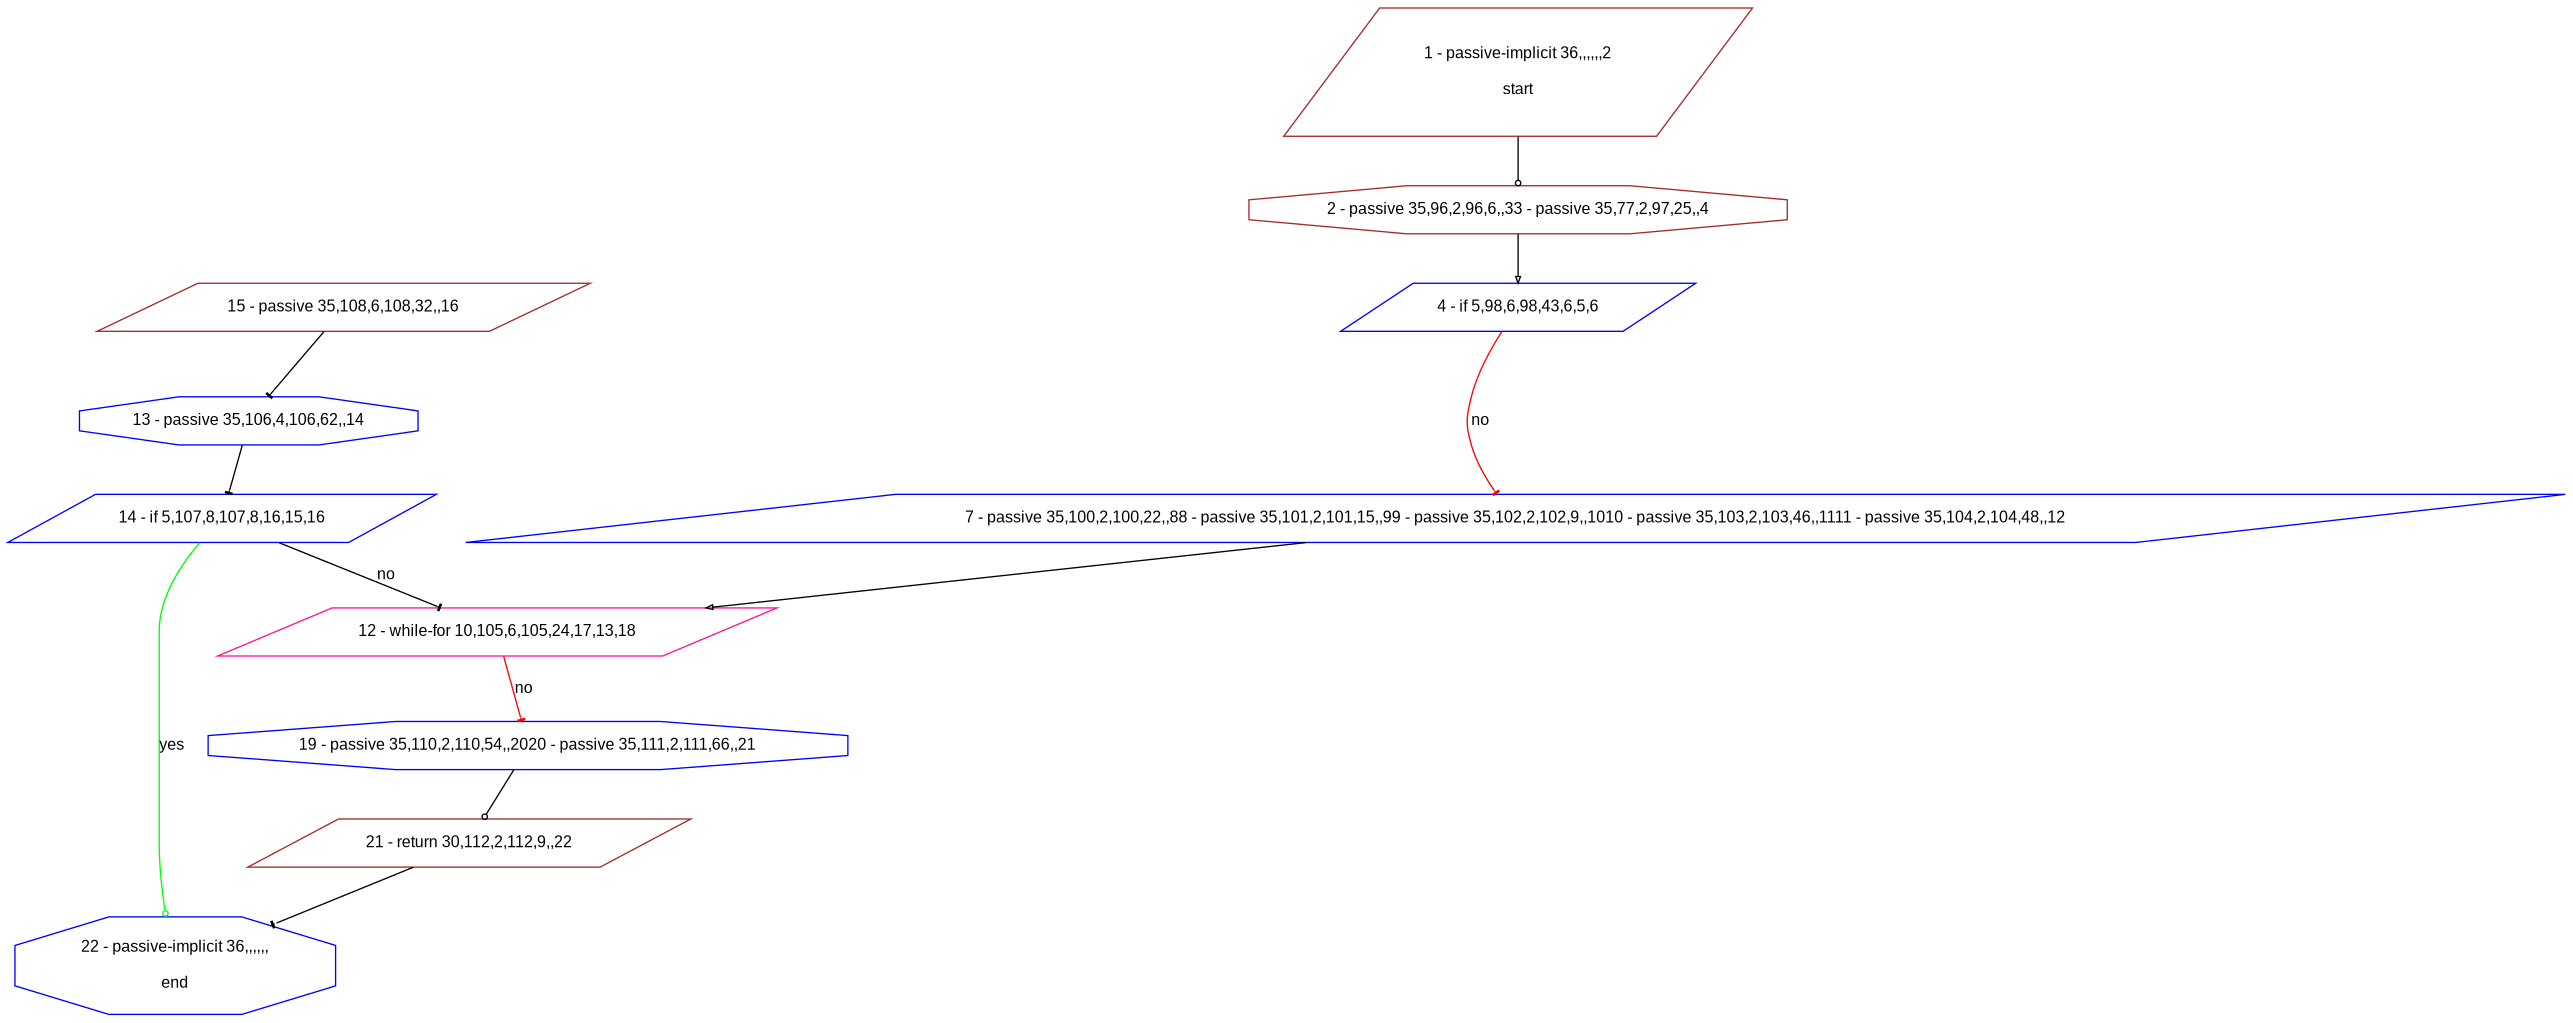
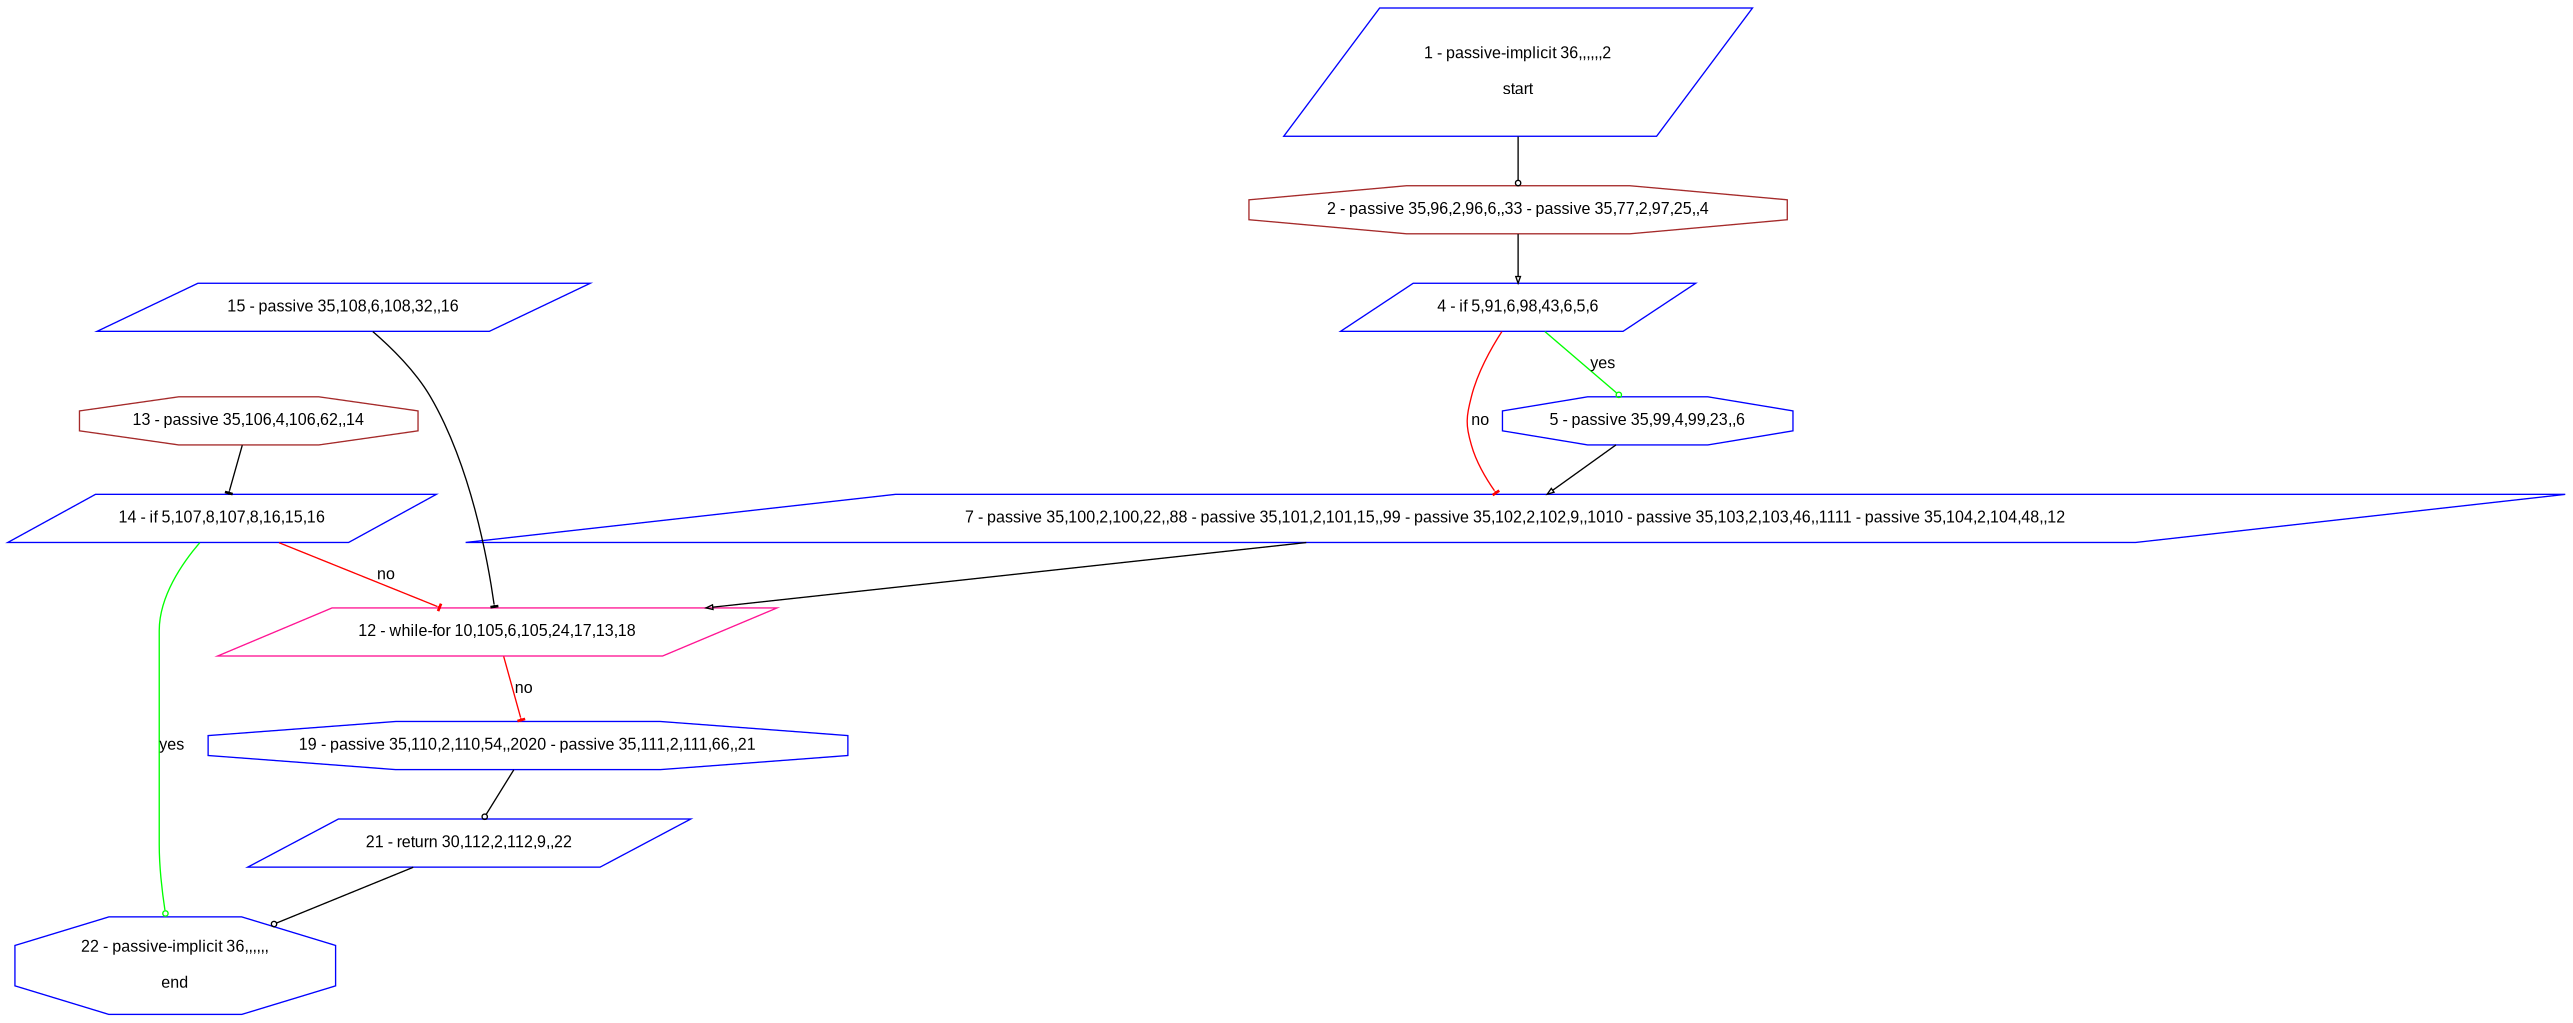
  digraph {
    bgcolor=white
    compound=true
    fillcolor="#FFFFCC"
    fontname="Liberation Sans"
    fontsize=12
    pack=true
    packmode=clust
    style="rounded,filled"
    node [color=blue compound=true fillcolor="#ffffff" fixedsize=false fontname="Liberation Sans" fontsize=12 node_initialized=no shape=parallelogram style=filled]
    edge [arrowhead=odot arrowsize=0.5 arrowtail=none color="#000000" compound=true dir=forward fontcolor=black fontname="Liberation Sans" fontsize=12]
    n1 [color=brown label="2 - passive 35,96,2,96,6,,33 - passive 35,77,2,97,25,,4" shape=octagon]
-   n2 [label="4 - if 5,98,6,98,43,6,5,6"]
+   n2 [label="4 - if 5,91,6,98,43,6,5,6"]
+   n3 [label="5 - passive 35,99,4,99,23,,6" shape=octagon]
    n4 [label="7 - passive 35,100,2,100,22,,88 - passive 35,101,2,101,15,,99 - passive 35,102,2,102,9,,1010 - passive 35,103,2,103,46,,1111 - passive 35,104,2,104,48,,12"]
-   n5 [color=brown label="1 - passive-implicit 36,,,,,,2\n\nstart"]
+   n5 [label="1 - passive-implicit 36,,,,,,2\n\nstart"]
    n6 [color=deeppink label="12 - while-for 10,105,6,105,24,17,13,18"]
    n7 [label="19 - passive 35,110,2,110,54,,2020 - passive 35,111,2,111,66,,21" shape=octagon]
-   n8 [label="13 - passive 35,106,4,106,62,,14" shape=octagon]
+   n8 [color=brown label="13 - passive 35,106,4,106,62,,14" shape=octagon]
    n9 [label="14 - if 5,107,8,107,8,16,15,16"]
-   n10 [color=brown label="21 - return 30,112,2,112,9,,22"]
+   n10 [label="21 - return 30,112,2,112,9,,22"]
    n11 [label="22 - passive-implicit 36,,,,,,\n\nend" shape=octagon]
-   n12 [color=brown label="15 - passive 35,108,6,108,32,,16"]
+   n12 [label="15 - passive 35,108,6,108,32,,16"]
    n1 -> n2 [arrowhead=onormal]
+   n2 -> n3 [color="#00ff00" label=yes]
    n2 -> n4 [arrowhead=tee color="#ff0000" label=no]
+   n3 -> n4 [arrowhead=onormal]
    n4 -> n6 [arrowhead=onormal]
    n5 -> n1
    n6 -> n7 [arrowhead=tee color="#ff0000" label=no]
    n7 -> n10
    n8 -> n9 [arrowhead=tee]
-   n9 -> n6 [arrowhead=tee label=no]
+   n9 -> n6 [arrowhead=tee color="#ff0000" label=no]
    n9 -> n11 [color="#00ff00" label=yes]
-   n10 -> n11 [arrowhead=tee]
-   n12 -> n8 [arrowhead=tee]
+   n10 -> n11
+   n12 -> n6 [arrowhead=tee]
  }
